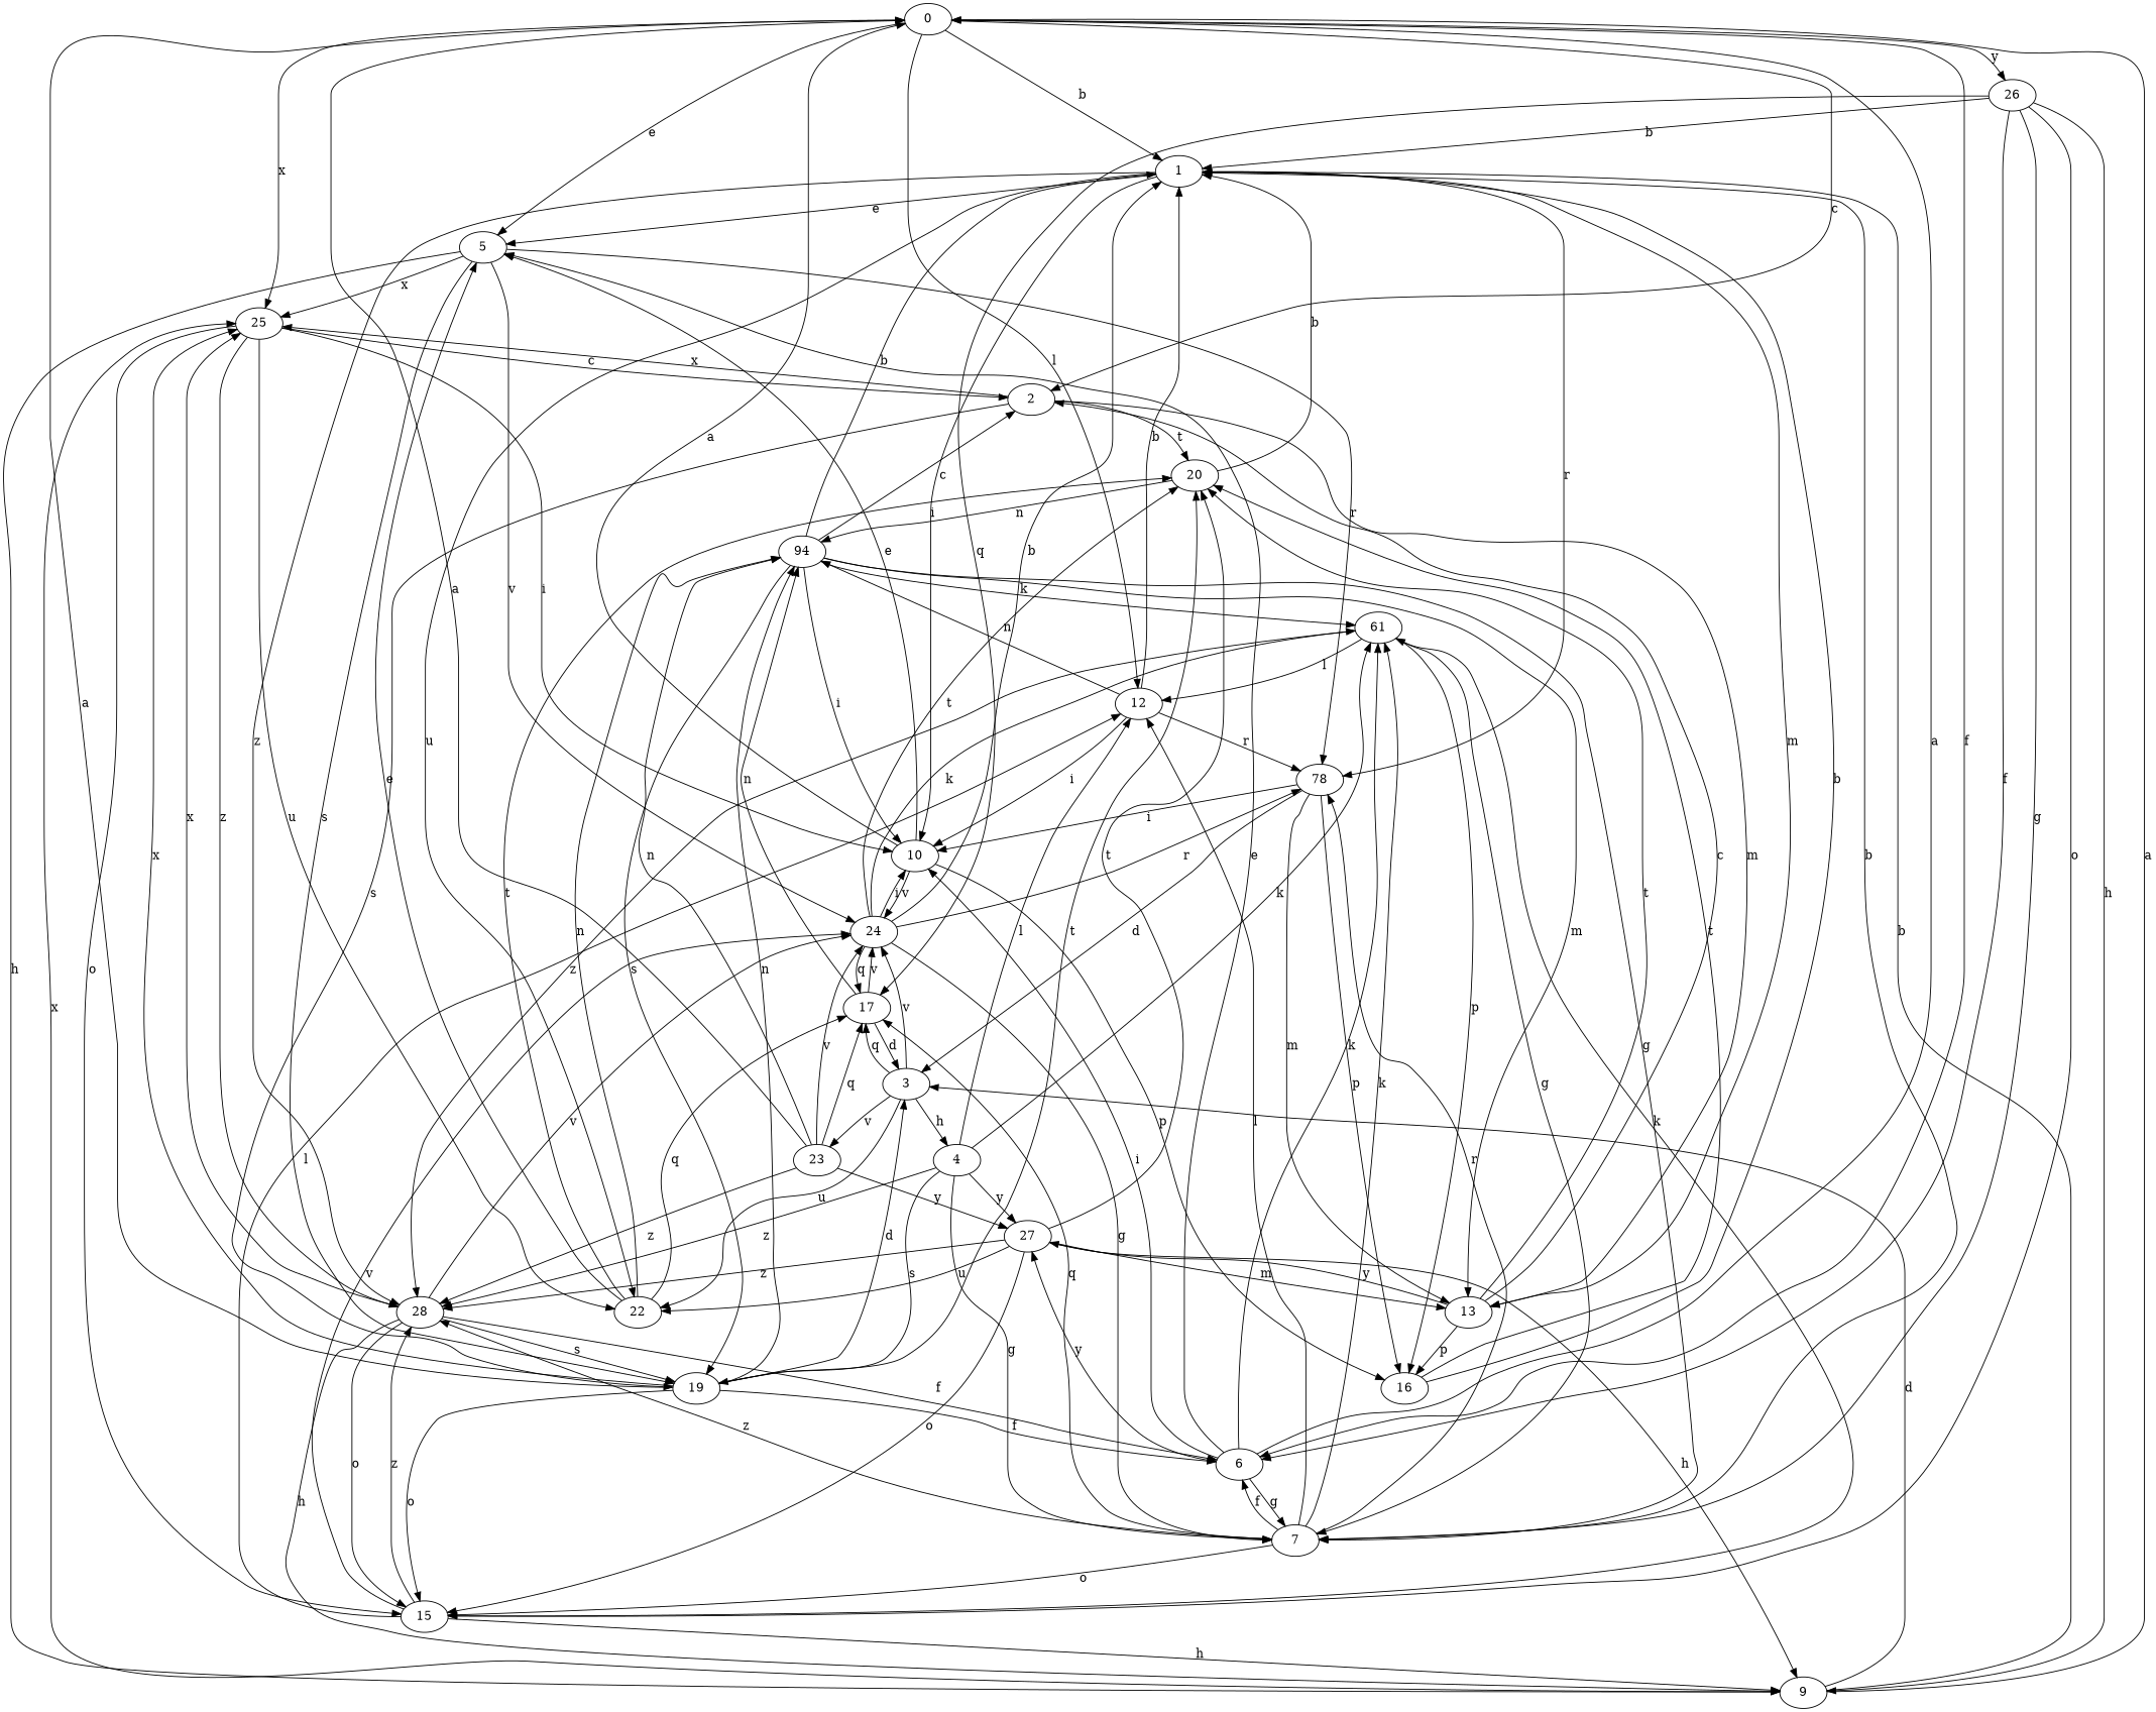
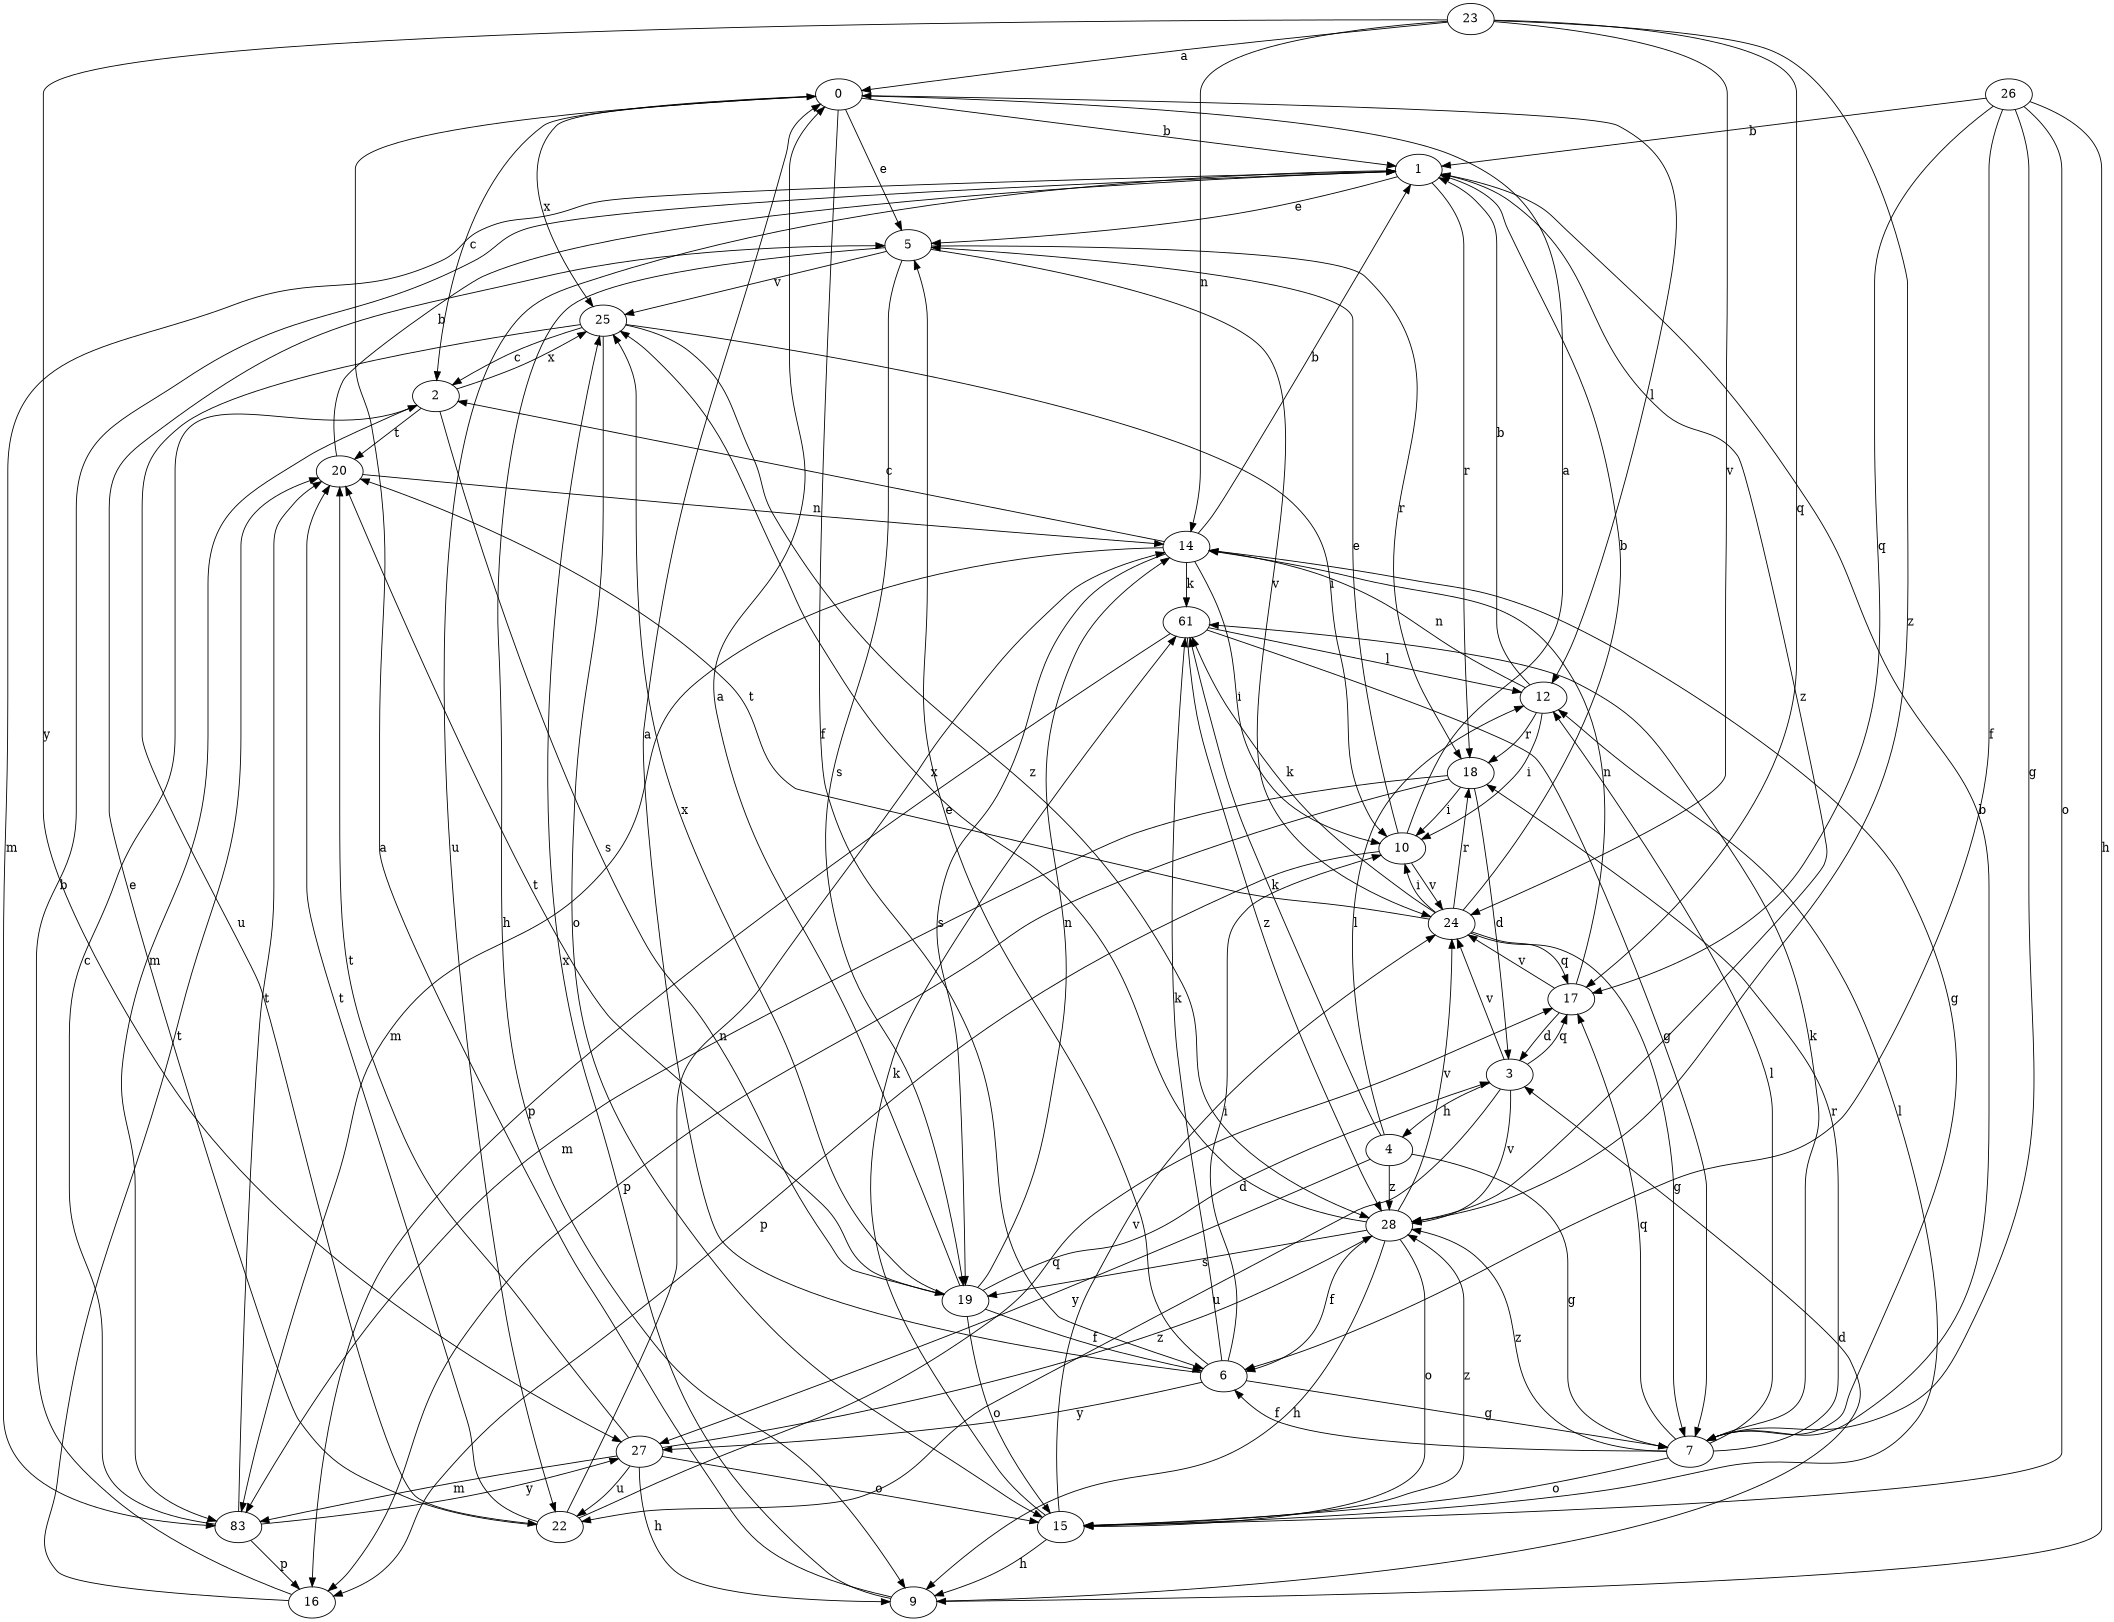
  strict digraph {
    fontname="DejaVu Serif"
    node [fontname="DejaVu Serif"]
    edge [fontname="DejaVu Serif"]
    0
    1
    2
    5
    6
    12
    25
    26
    10
-   13
-   18 [label=78]
+   13 [label=83]
+   18
    22
    28
    19
    20
    24
    9
    7
    n19 [label=61]
    27
-   14 [label=94]
+   14
    15
    17
    16
    3
    n26 [label=4]
    23
    0 -> 1 [label=b]
    0 -> 2 [label=c]
    0 -> 5 [label=e]
    0 -> 6 [label=f]
    0 -> 12 [label=l]
    0 -> 25 [label=x]
-   0 -> 26 [label=y]
    1 -> 5 [label=e]
-   1 -> 10 [label=i]
    1 -> 13 [label=m]
    1 -> 18 [label=r]
    1 -> 22 [label=u]
    1 -> 28 [label=z]
    2 -> 25 [label=x]
    2 -> 13 [label=m]
    2 -> 19 [label=s]
    2 -> 20 [label=t]
-   5 -> 25 [label=x]
+   5 -> 25 [label=v]
    5 -> 18 [label=r]
    5 -> 19 [label=s]
    5 -> 24 [label=v]
    5 -> 9 [label=h]
    6 -> 0 [label=a]
    6 -> 5 [label=e]
    6 -> 10 [label=i]
    6 -> 7 [label=g]
    6 -> n19 [label=k]
    6 -> 27 [label=y]
    12 -> 1 [label=b]
    12 -> 10 [label=i]
    12 -> 18 [label=r]
    12 -> 14 [label=n]
    25 -> 2 [label=c]
    25 -> 10 [label=i]
    25 -> 22 [label=u]
    25 -> 28 [label=z]
    25 -> 15 [label=o]
    26 -> 1 [label=b]
    26 -> 6 [label=f]
    26 -> 9 [label=h]
    26 -> 7 [label=g]
    26 -> 15 [label=o]
    26 -> 17 [label=q]
    10 -> 0 [label=a]
    10 -> 5 [label=e]
    10 -> 24 [label=v]
    10 -> 16 [label=p]
    13 -> 2 [label=c]
    13 -> 20 [label=t]
    13 -> 27 [label=y]
    13 -> 16 [label=p]
    18 -> 10 [label=i]
    18 -> 13 [label=m]
    18 -> 16 [label=p]
    18 -> 3 [label=d]
    22 -> 5 [label=e]
    22 -> 20 [label=t]
    22 -> 14 [label=n]
    22 -> 17 [label=q]
    28 -> 6 [label=f]
    28 -> 25 [label=x]
    28 -> 19 [label=s]
    28 -> 24 [label=v]
    28 -> 9 [label=h]
    28 -> 15 [label=o]
    19 -> 0 [label=a]
    19 -> 6 [label=f]
    19 -> 25 [label=x]
    19 -> 20 [label=t]
    19 -> 14 [label=n]
    19 -> 15 [label=o]
    19 -> 3 [label=d]
    20 -> 1 [label=b]
    20 -> 14 [label=n]
    24 -> 1 [label=b]
    24 -> 10 [label=i]
    24 -> 18 [label=r]
    24 -> 20 [label=t]
    24 -> 7 [label=g]
    24 -> n19 [label=k]
    24 -> 17 [label=q]
    9 -> 0 [label=a]
-   9 -> 1 [label=b]
    9 -> 25 [label=x]
    9 -> 3 [label=d]
    7 -> 1 [label=b]
    7 -> 6 [label=f]
    7 -> 12 [label=l]
    7 -> 18 [label=r]
    7 -> 28 [label=z]
    7 -> n19 [label=k]
    7 -> 15 [label=o]
    7 -> 17 [label=q]
    n19 -> 12 [label=l]
    n19 -> 28 [label=z]
    n19 -> 7 [label=g]
    n19 -> 16 [label=p]
    27 -> 13 [label=m]
    27 -> 22 [label=u]
    27 -> 28 [label=z]
    27 -> 20 [label=t]
    27 -> 9 [label=h]
    27 -> 15 [label=o]
    14 -> 1 [label=b]
    14 -> 2 [label=c]
    14 -> 10 [label=i]
    14 -> 13 [label=m]
    14 -> 19 [label=s]
    14 -> 7 [label=g]
    14 -> n19 [label=k]
    15 -> 12 [label=l]
    15 -> 28 [label=z]
    15 -> 24 [label=v]
    15 -> 9 [label=h]
    15 -> n19 [label=k]
    17 -> 24 [label=v]
    17 -> 14 [label=n]
    17 -> 3 [label=d]
    16 -> 1 [label=b]
    16 -> 20 [label=t]
    3 -> 22 [label=u]
    3 -> 24 [label=v]
    3 -> 17 [label=q]
    3 -> n26 [label=h]
-   3 -> 23 [label=v]
+   3 -> 28 [label=v]
    n26 -> 12 [label=l]
    n26 -> 28 [label=z]
-   n26 -> 19 [label=s]
    n26 -> 7 [label=g]
    n26 -> n19 [label=k]
    n26 -> 27 [label=y]
    23 -> 0 [label=a]
    23 -> 28 [label=z]
    23 -> 24 [label=v]
    23 -> 27 [label=y]
    23 -> 14 [label=n]
    23 -> 17 [label=q]
  }
